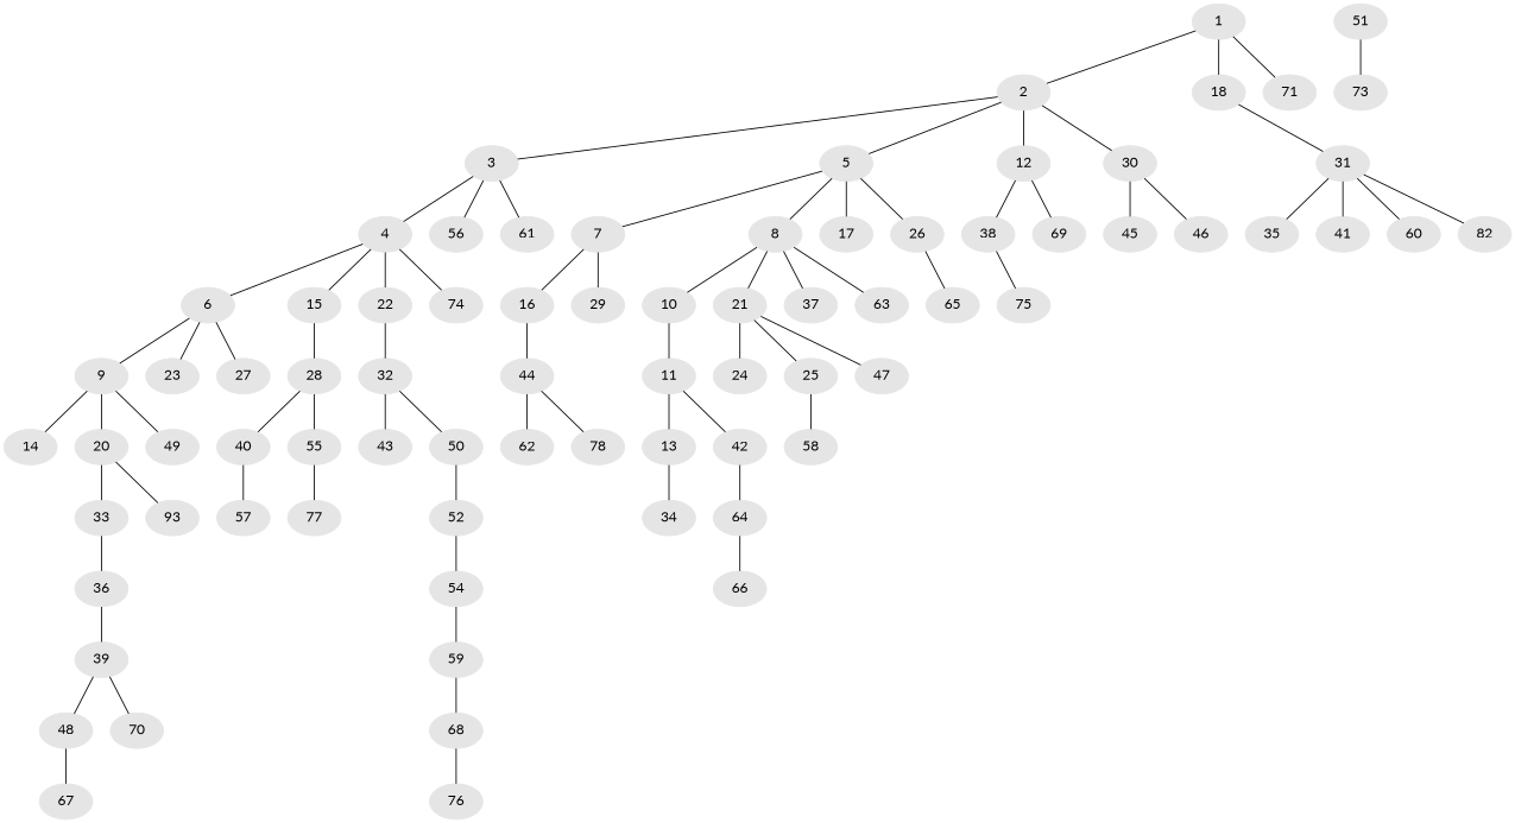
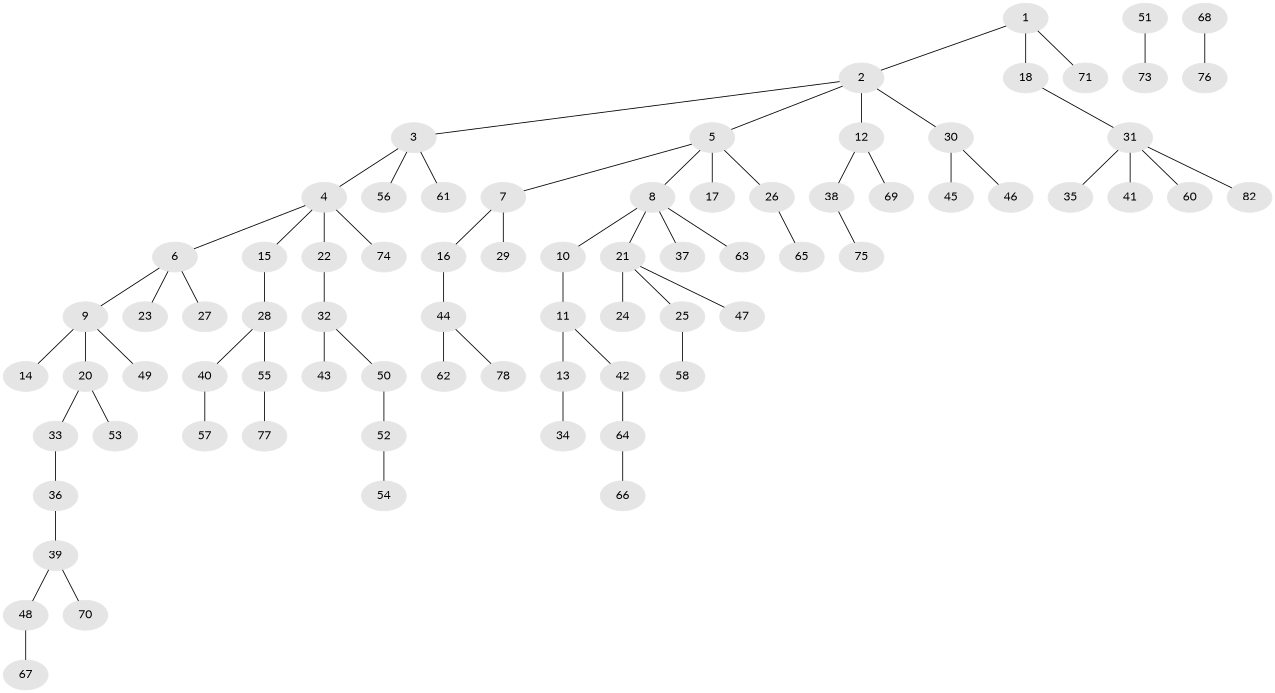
  graph {
    fontname=Lato
    node [color=gray90 fontname=Lato style=filled]
    edge [fontname=Lato]
    1
    2
    18
    71
    3
    5
    12
    30
    31
    4
    56
    61
    7
    8
    17
    26
    38
    69
    45
    46
    6
    15
    22
    74
    9
    23
    27
    28
    32
    16
    29
    10
    21
    37
    63
    65
    14
    20
    49
    44
    11
    24
    25
    47
    33
-   53 [label=93]
+   53
    13
    42
    34
    64
    75
    40
    55
    62
    78
    35
    41
    60
    n59 [label=82]
    51
    73
    36
    58
    43
    50
    57
    77
    52
    39
    48
    70
    67
    66
    54
-   59
    68
    76
    1 -- 2
    1 -- 18
    1 -- 71
    2 -- 3
    2 -- 5
    2 -- 12
    2 -- 30
    18 -- 31
    3 -- 4
    3 -- 56
    3 -- 61
    5 -- 7
    5 -- 8
    5 -- 17
    5 -- 26
    12 -- 38
    12 -- 69
    30 -- 45
    30 -- 46
    31 -- 35
    31 -- 41
    31 -- 60
    31 -- n59
    4 -- 6
    4 -- 15
    4 -- 22
    4 -- 74
    7 -- 16
    7 -- 29
    8 -- 10
    8 -- 21
    8 -- 37
    8 -- 63
    26 -- 65
    38 -- 75
    6 -- 9
    6 -- 23
    6 -- 27
    15 -- 28
    22 -- 32
    9 -- 14
    9 -- 20
    9 -- 49
    28 -- 40
    28 -- 55
    32 -- 43
    32 -- 50
    16 -- 44
    10 -- 11
    21 -- 24
    21 -- 25
    21 -- 47
    20 -- 33
    20 -- 53
    44 -- 62
    44 -- 78
    11 -- 13
    11 -- 42
    25 -- 58
    33 -- 36
    13 -- 34
    42 -- 64
    64 -- 66
    40 -- 57
    55 -- 77
    51 -- 73
    36 -- 39
    50 -- 52
    52 -- 54
    39 -- 48
    39 -- 70
    48 -- 67
-   54 -- 59
-   59 -- 68
    68 -- 76
  }
